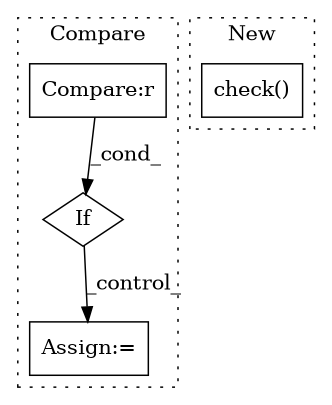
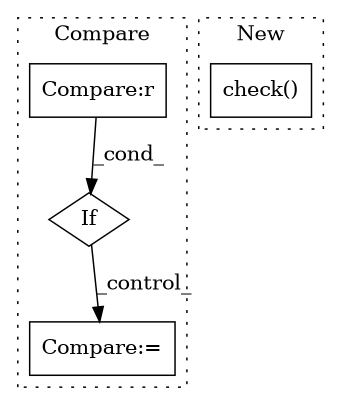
  digraph {
    node [l=3 shape=box]
    n1 [a=96 label=If s=1170 shape=diamond]
    n2 [a=40 l=24 label="Compare:r" s=1173]
-   n3 [a=68 label="Assign:=" s=1213]
+   n3 [a=68 label="Compare:=" s=1213]
    n4 [a=75 l=36 label="check()" s=1198]
    subgraph cluster_1 {
      label=Compare
      style=dotted
      n1
      n2
      n3
    }
    subgraph cluster_2 {
      label=New
      style=dotted
      n4
    }
    n1 -> n3 [label=_control_]
    n2 -> n1 [label=_cond_]
  }
